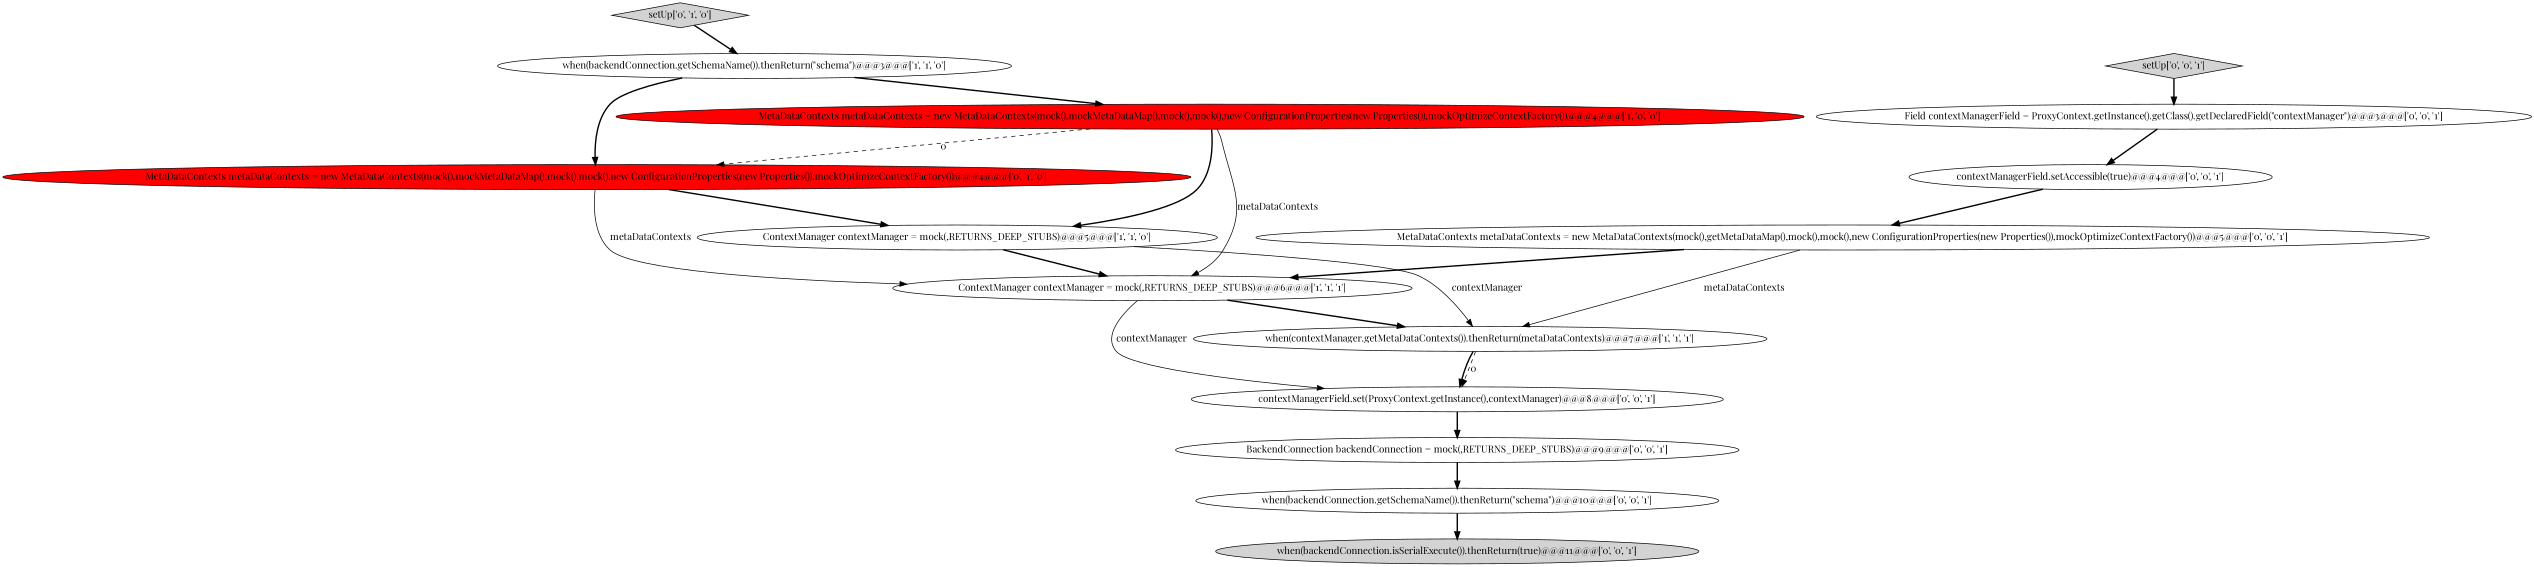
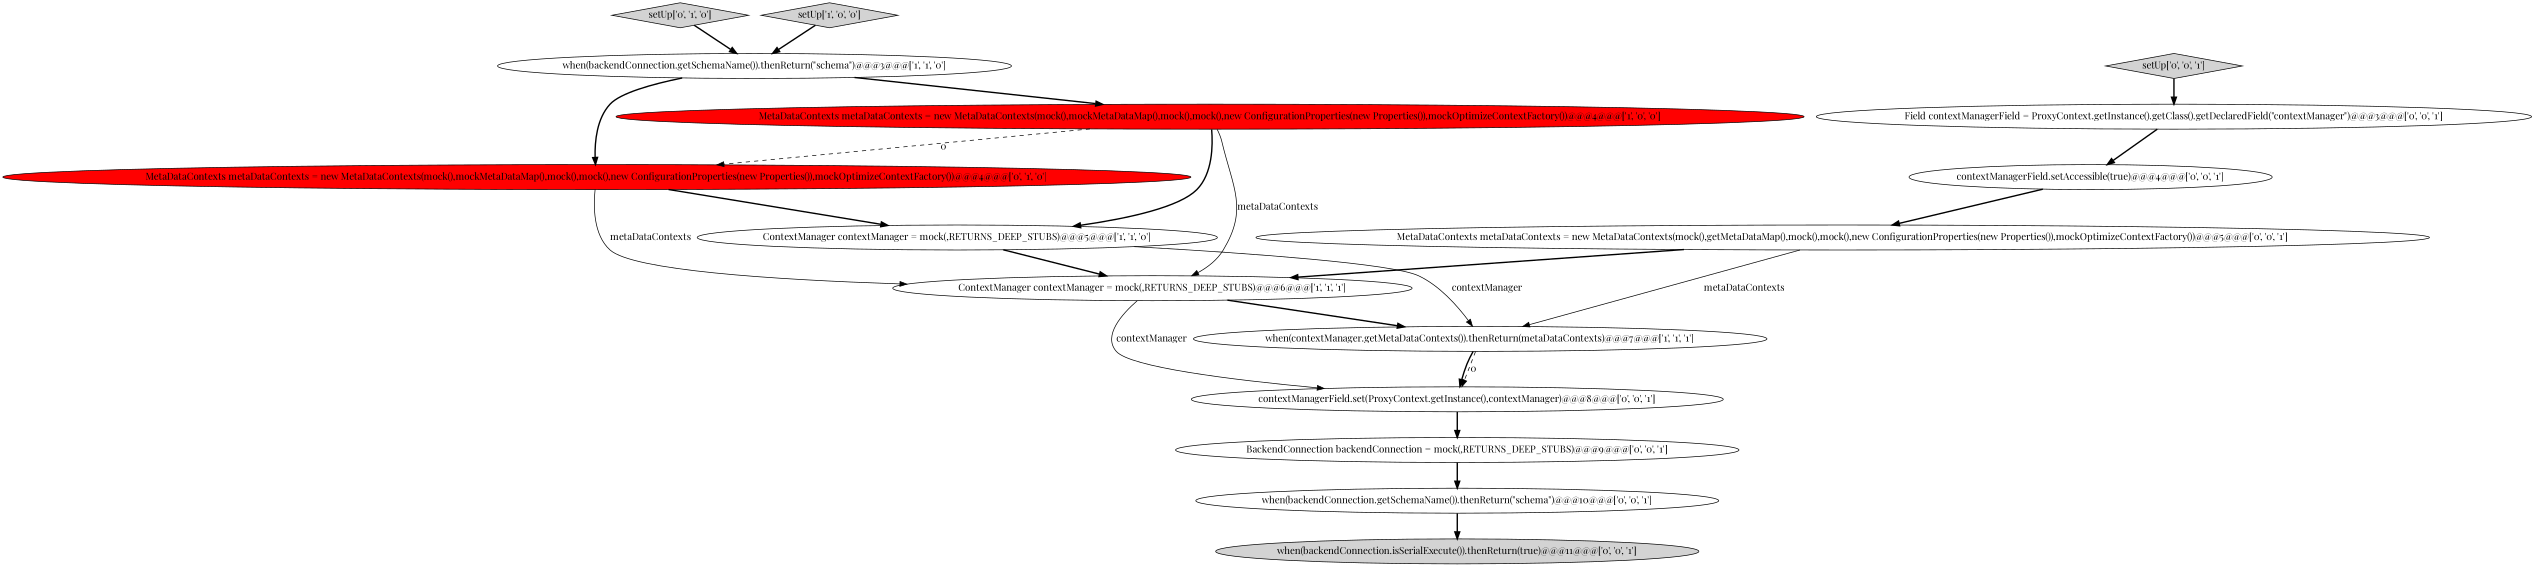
  digraph {
    fontname="Playfair Display"
    node [fillcolor=white shape=ellipse style=filled fontname="Playfair Display"]
    edge [style=bold fontname="Playfair Display"]
    n1 [label="BackendConnection backendConnection = mock(,RETURNS_DEEP_STUBS)@@@9@@@['0', '0', '1']"]
    n2 [label="when(backendConnection.getSchemaName()).thenReturn(\"schema\")@@@10@@@['0', '0', '1']"]
    n3 [label="when(contextManager.getMetaDataContexts()).thenReturn(metaDataContexts)@@@7@@@['1', '1', '1']"]
    n4 [label="contextManagerField.set(ProxyContext.getInstance(),contextManager)@@@8@@@['0', '0', '1']"]
    n5 [label="ContextManager contextManager = mock(,RETURNS_DEEP_STUBS)@@@6@@@['1', '1', '1']"]
    n6 [fillcolor=lightgray label="setUp['0', '0', '1']" shape=diamond]
    n7 [label="Field contextManagerField = ProxyContext.getInstance().getClass().getDeclaredField(\"contextManager\")@@@3@@@['0', '0', '1']"]
    n8 [fillcolor=lightgray label="setUp['0', '1', '0']" shape=diamond]
    n9 [label="when(backendConnection.getSchemaName()).thenReturn(\"schema\")@@@3@@@['1', '1', '0']"]
    n10 [fillcolor=red label="MetaDataContexts metaDataContexts = new MetaDataContexts(mock(),mockMetaDataMap(),mock(),mock(),new ConfigurationProperties(new Properties()),mockOptimizeContextFactory())@@@4@@@['0', '1', '0']"]
    n11 [label="ContextManager contextManager = mock(,RETURNS_DEEP_STUBS)@@@5@@@['1', '1', '0']"]
    n12 [fillcolor=lightgray label="when(backendConnection.isSerialExecute()).thenReturn(true)@@@11@@@['0', '0', '1']"]
    n13 [fillcolor=red label="MetaDataContexts metaDataContexts = new MetaDataContexts(mock(),mockMetaDataMap(),mock(),mock(),new ConfigurationProperties(new Properties()),mockOptimizeContextFactory())@@@4@@@['1', '0', '0']"]
    n14 [label="contextManagerField.setAccessible(true)@@@4@@@['0', '0', '1']"]
    n15 [label="MetaDataContexts metaDataContexts = new MetaDataContexts(mock(),getMetaDataMap(),mock(),mock(),new ConfigurationProperties(new Properties()),mockOptimizeContextFactory())@@@5@@@['0', '0', '1']"]
+   n16 [fillcolor=lightgray label="setUp['1', '0', '0']" shape=diamond]
    n1 -> n2
    n2 -> n12
    n3 -> n4 [label=0 style=dashed]
    n3 -> n4
    n4 -> n1
    n5 -> n3
    n5 -> n4 [label=contextManager style=solid]
    n6 -> n7
    n7 -> n14
    n8 -> n9
    n9 -> n10
    n9 -> n13
    n10 -> n5 [label=metaDataContexts style=solid]
    n10 -> n11
    n11 -> n3 [label=contextManager style=solid]
    n11 -> n5
    n13 -> n5 [label=metaDataContexts style=solid]
    n13 -> n10 [label=0 style=dashed]
    n13 -> n11
    n14 -> n15
    n15 -> n3 [label=metaDataContexts style=solid]
    n15 -> n5
+   n16 -> n9
  }
